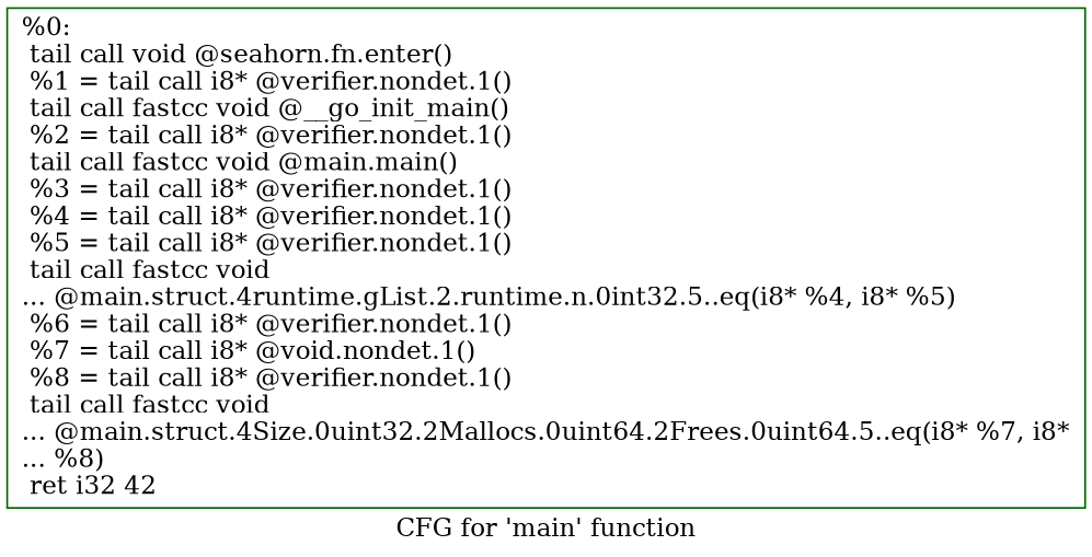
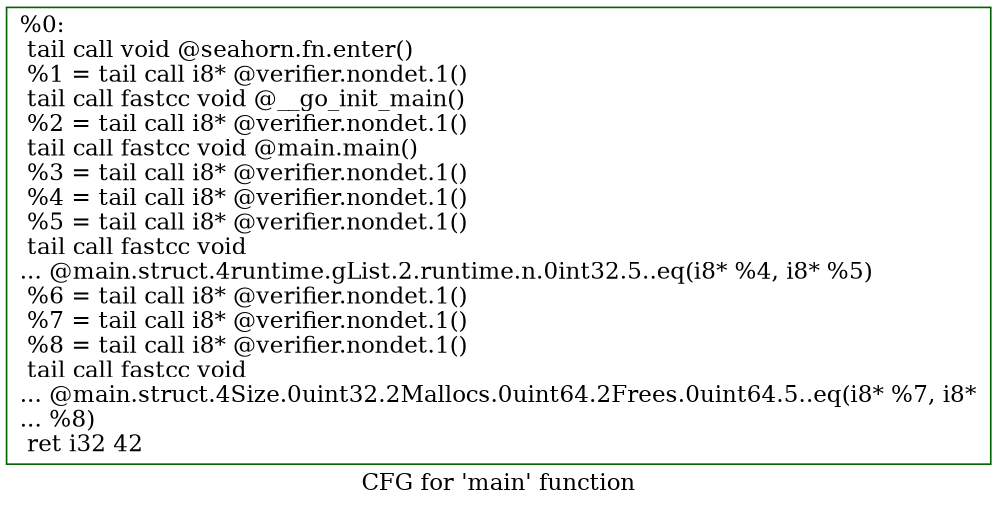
  digraph {
    label="CFG for 'main' function"
-   n1 [label="{%0:\l  tail call void @seahorn.fn.enter()\l  %1 = tail call i8* @verifier.nondet.1()\l  tail call fastcc void @__go_init_main()\l  %2 = tail call i8* @verifier.nondet.1()\l  tail call fastcc void @main.main()\l  %3 = tail call i8* @verifier.nondet.1()\l  %4 = tail call i8* @verifier.nondet.1()\l  %5 = tail call i8* @verifier.nondet.1()\l  tail call fastcc void\l... @main.struct.4runtime.gList.2.runtime.n.0int32.5..eq(i8* %4, i8* %5)\l  %6 = tail call i8* @verifier.nondet.1()\l  %7 = tail call i8* @void.nondet.1()\l  %8 = tail call i8* @verifier.nondet.1()\l  tail call fastcc void\l... @main.struct.4Size.0uint32.2Mallocs.0uint64.2Frees.0uint64.5..eq(i8* %7, i8*\l... %8)\l  ret i32 42\l}" shape=record color=darkgreen]
+   n1 [label="{%0:\l  tail call void @seahorn.fn.enter()\l  %1 = tail call i8* @verifier.nondet.1()\l  tail call fastcc void @__go_init_main()\l  %2 = tail call i8* @verifier.nondet.1()\l  tail call fastcc void @main.main()\l  %3 = tail call i8* @verifier.nondet.1()\l  %4 = tail call i8* @verifier.nondet.1()\l  %5 = tail call i8* @verifier.nondet.1()\l  tail call fastcc void\l... @main.struct.4runtime.gList.2.runtime.n.0int32.5..eq(i8* %4, i8* %5)\l  %6 = tail call i8* @verifier.nondet.1()\l  %7 = tail call i8* @verifier.nondet.1()\l  %8 = tail call i8* @verifier.nondet.1()\l  tail call fastcc void\l... @main.struct.4Size.0uint32.2Mallocs.0uint64.2Frees.0uint64.5..eq(i8* %7, i8*\l... %8)\l  ret i32 42\l}" shape=record color=darkgreen]
  }
